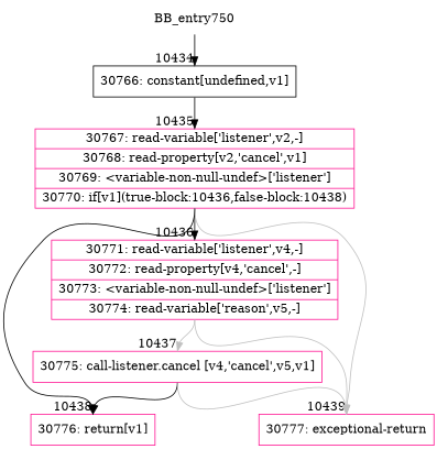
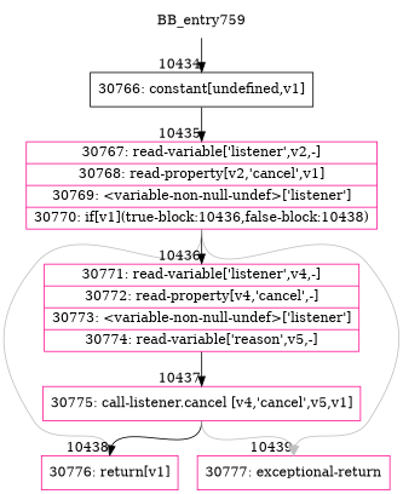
  digraph {
    rankdir=TD
    node [color=deeppink shape=record]
    edge [headport=n tailport=s]
-   BB_entry759 [color=red shape=none label=BB_entry750]
+   BB_entry759 [color=red shape=none]
    n2 [color=black label="{30766: constant[undefined,v1]}"]
    n3 [label="{30767: read-variable['listener',v2,-]|30768: read-property[v2,'cancel',v1]|30769: \<variable-non-null-undef\>['listener']|30770: if[v1](true-block:10436,false-block:10438)}"]
    n4 [label="{30776: return[v1]}"]
    n5 [label="{30771: read-variable['listener',v4,-]|30772: read-property[v4,'cancel',-]|30773: \<variable-non-null-undef\>['listener']|30774: read-variable['reason',v5,-]}"]
    n6 [label="{30777: exceptional-return}"]
    n7 [label="{30775: call-listener.cancel [v4,'cancel',v5,v1]}"]
    BB_entry759 -> n2 [headlabel="    10434"]
    n2 -> n3 [headlabel="      10435"]
-   n3 -> n4 [headlabel="      10438"]
+   n3 -> n4 [headlabel="      10438" color=gray]
    n3 -> n5 [headlabel="      10436"]
    n3 -> n6 [color=gray headlabel="      10439"]
-   n5 -> n6 [color=gray]
-   n5 -> n7 [headlabel="      10437" color=gray]
+   n5 -> n7 [headlabel="      10437"]
    n7 -> n4
    n7 -> n6 [color=gray]
  }
